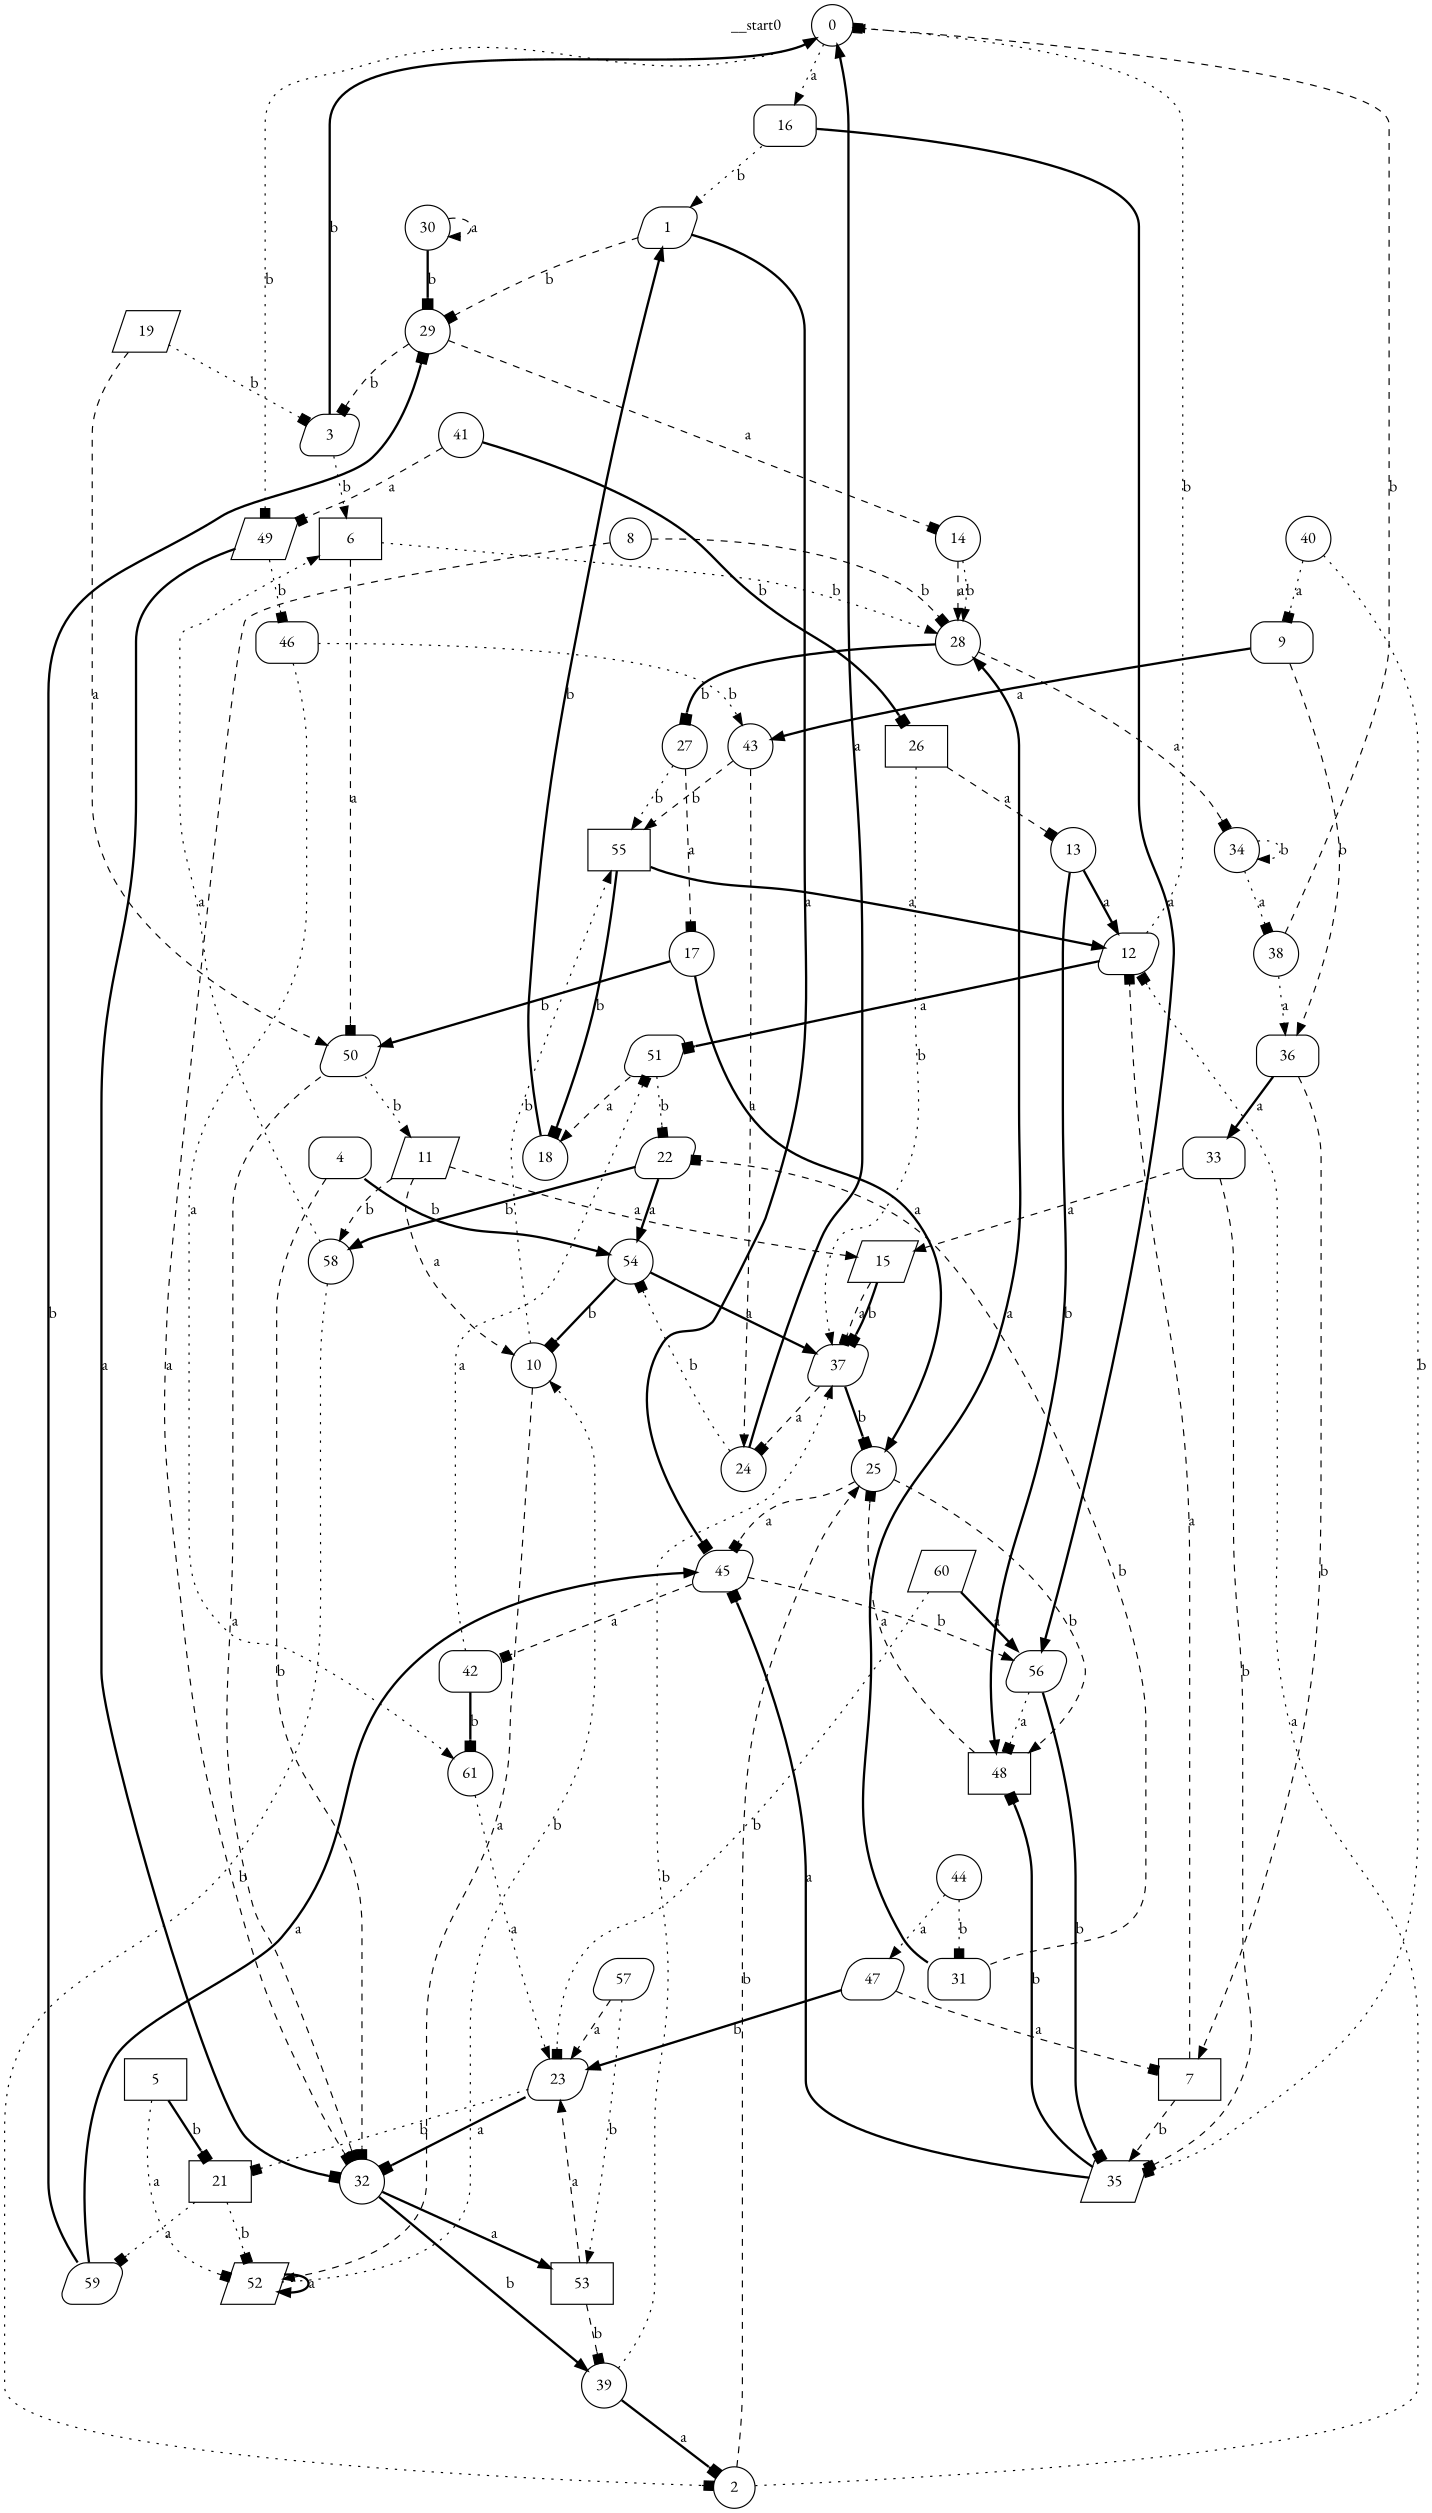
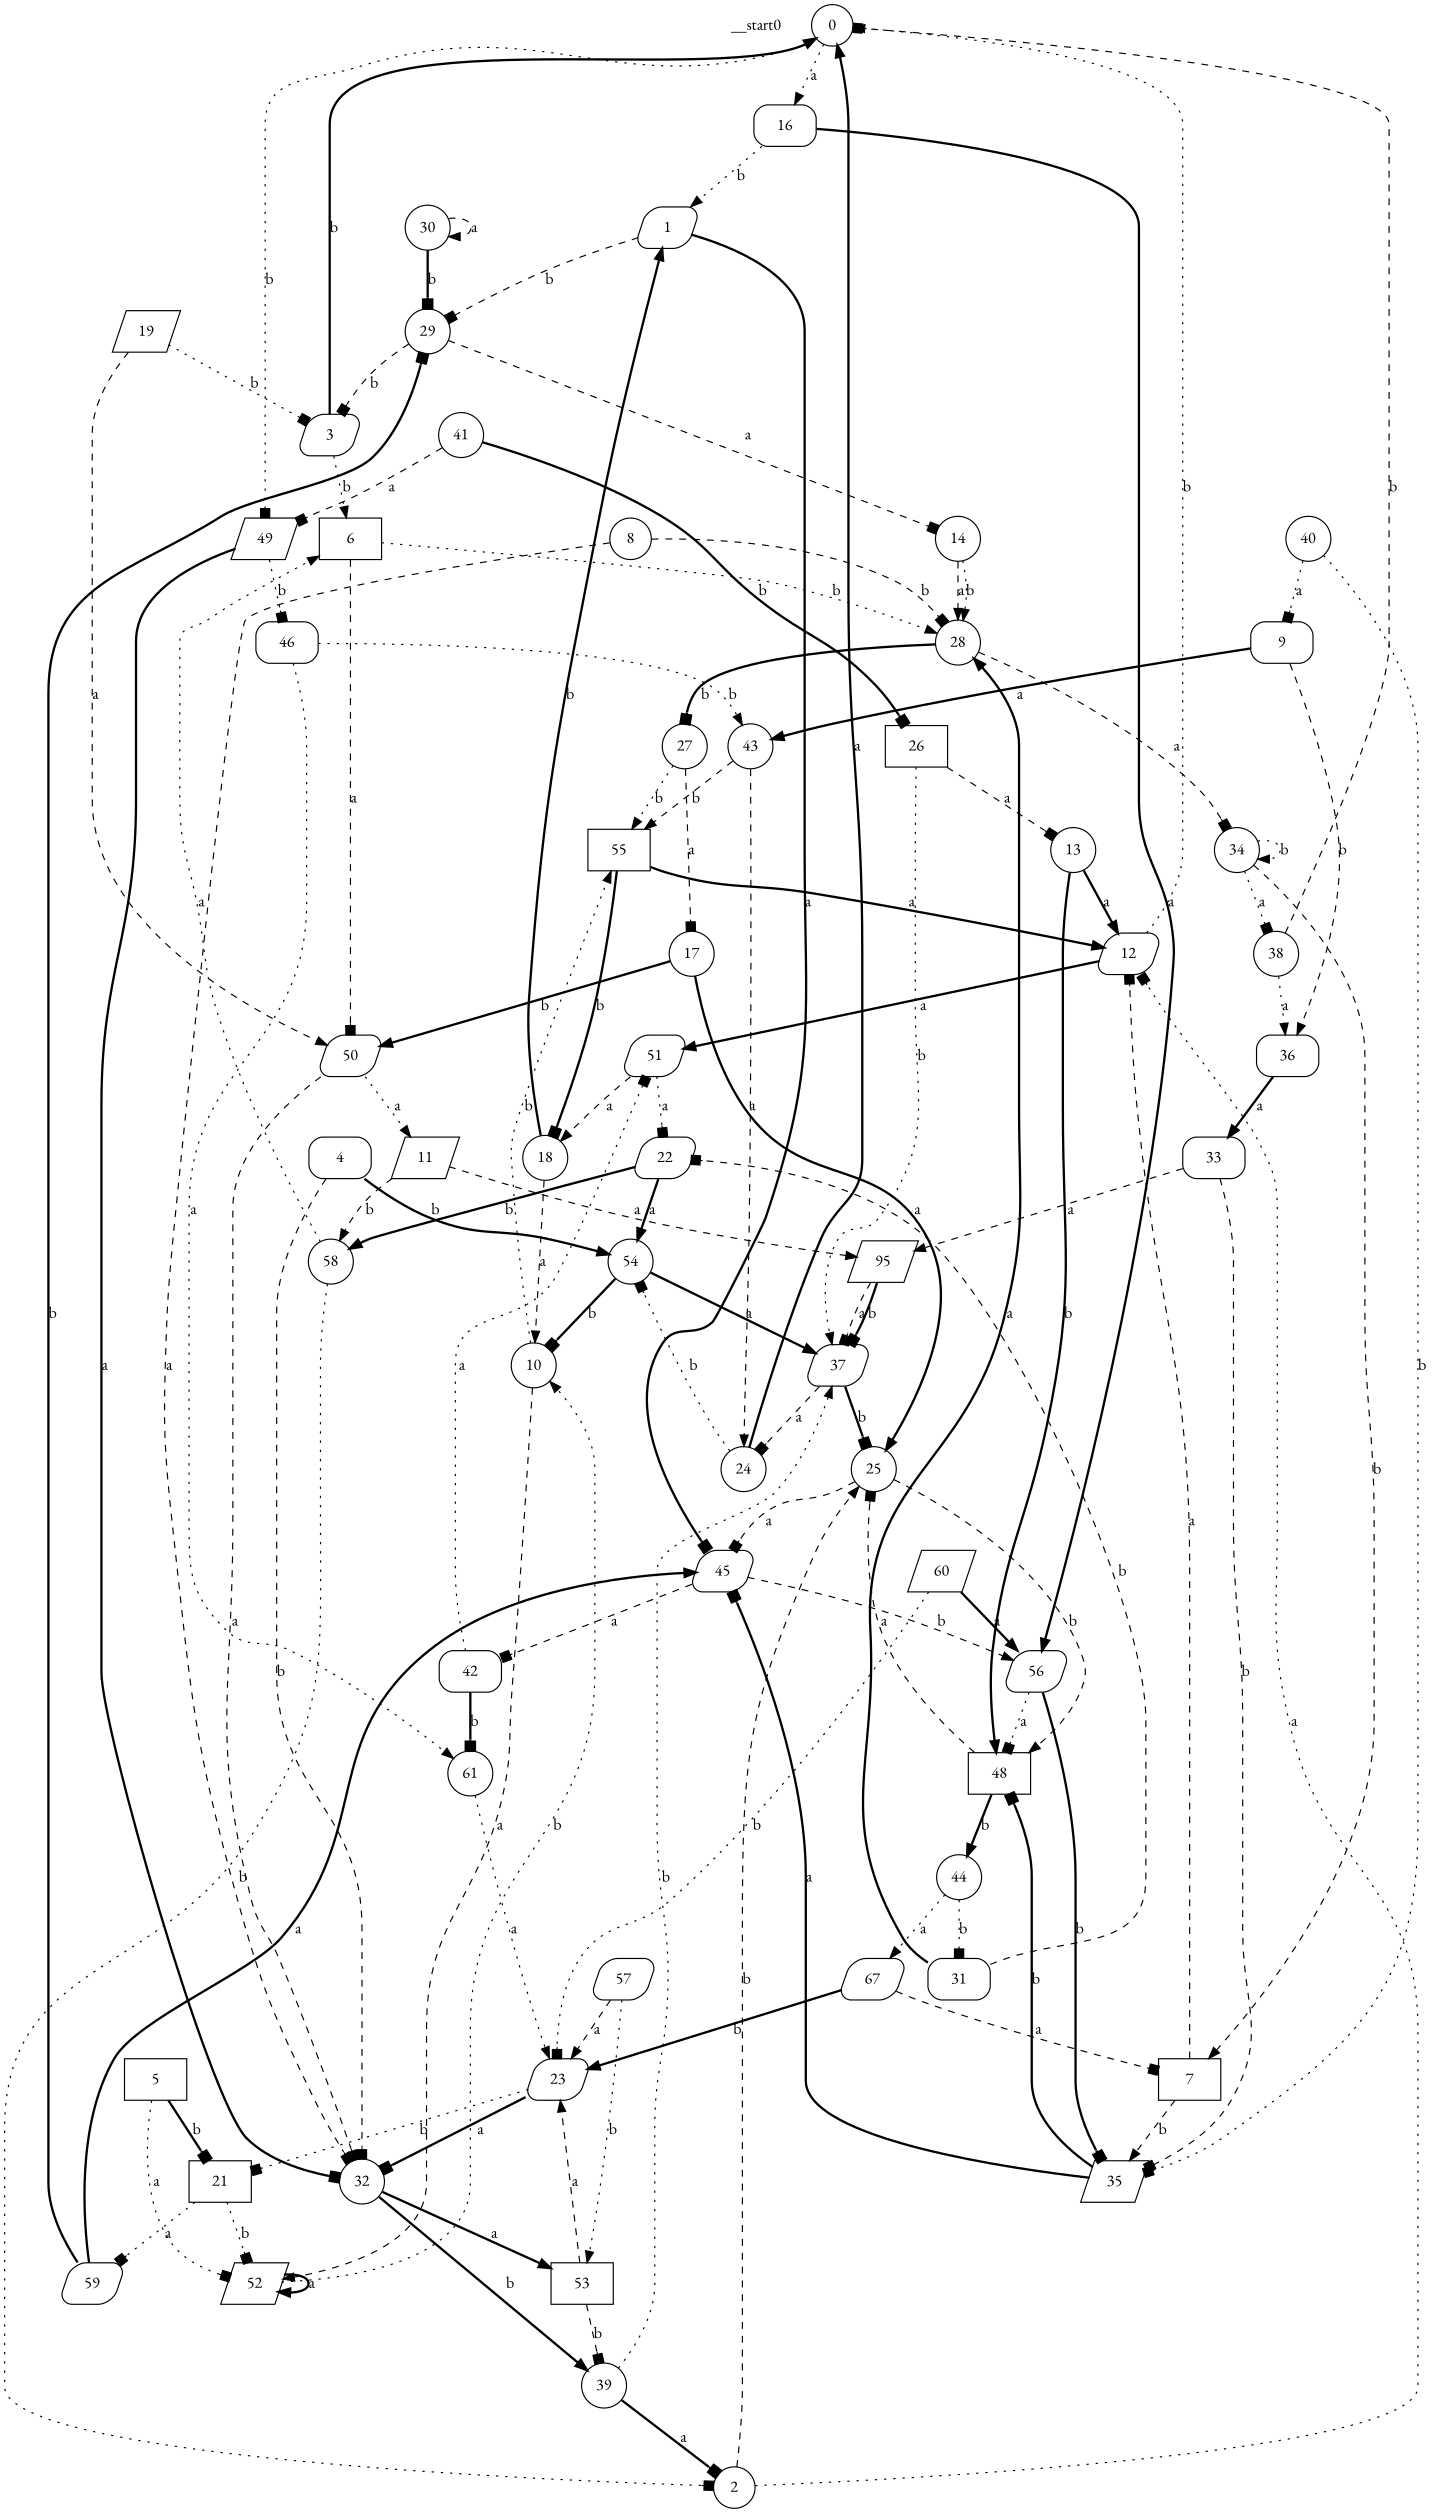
  digraph {
    fontname="EB Garamond"
    rankdir=TB
    node [fontname="EB Garamond" shape=circle color=black fillcolor=white style="rounded,filled"]
    edge [arrowhead=normal fontname="EB Garamond" style=dashed]
    __start0 [shape=none color="" fillcolor="" style=""]
    n2 [label=0]
    n3 [label=16 shape=box]
    n4 [label=49 shape=parallelogram style=filled]
    n5 [label=1 shape=parallelogram]
    n6 [label=56 shape=parallelogram]
    n7 [label=32 style=filled]
    n8 [label=46 shape=box]
    n9 [label=29 style=filled]
    n10 [label=45 shape=parallelogram]
    n11 [label=3 shape=parallelogram]
    n12 [label=14]
    n13 [label=42 shape=box]
    n14 [label=2]
    n15 [label=12 shape=parallelogram]
    n16 [label=25]
    n17 [label=51 shape=parallelogram]
    n18 [label=48 shape=box style=filled]
    n19 [label=6 shape=box style=filled]
    n20 [label=28]
    n21 [label=50 shape=parallelogram]
    n22 [label=4 shape=box]
    n23 [label=54 style=filled]
    n24 [label=39]
    n25 [label=53 shape=box style=filled]
    n26 [label=10]
    n27 [label=37 shape=parallelogram]
    n28 [label=5 shape=box style=filled]
    n29 [label=21 shape=box style=filled]
    n30 [label=52 shape=parallelogram style=filled]
    n31 [label=59 shape=parallelogram]
    n32 [label=27]
    n33 [label=34]
    n34 [label=11 shape=parallelogram style=filled]
    n35 [label=7 shape=box style=filled]
    n36 [label=35 shape=parallelogram style=filled]
    n37 [label=8 style=filled]
    n38 [label=9 shape=box]
    n39 [label=36 shape=box]
    n40 [label=43]
    n41 [label=33 shape=box]
    n42 [label=55 shape=box style=filled]
    n43 [label=24 style=filled]
    n44 [label=18]
-   n45 [label=15 shape=parallelogram style=filled]
+   n45 [label=95 shape=parallelogram style=filled]
    n46 [label=58 style=filled]
    n47 [label=22 shape=parallelogram]
    n48 [label=13]
    n49 [label=44 style=filled]
    n50 [label=17 style=filled]
    n51 [label=19 shape=parallelogram style=filled]
    n52 [label=61 style=filled]
    n53 [label=23 shape=parallelogram]
    n54 [label=26 shape=box style=filled]
    n55 [label=38 style=filled]
    n56 [label=30 style=filled]
    n57 [label=31 shape=box]
    n58 [label=40]
    n59 [label=41 style=filled]
-   n60 [label=47 shape=parallelogram]
+   n60 [label=67 shape=parallelogram]
    n61 [label=57 shape=parallelogram]
    n62 [label=60 shape=parallelogram style=filled]
    n2 -> n3 [label=a style=dotted]
    n2 -> n4 [arrowhead=box label=b style=dotted]
    n3 -> n5 [label=b style=dotted]
    n3 -> n6 [label=a style=bold]
    n4 -> n7 [arrowhead=box label=a style=bold]
    n4 -> n8 [arrowhead=box label=b style=dotted]
    n5 -> n9 [arrowhead=box label=b]
    n5 -> n10 [arrowhead=box label=a style=bold]
    n6 -> n18 [arrowhead=box label=a style=dotted]
    n6 -> n36 [arrowhead=box label=b style=bold]
    n7 -> n24 [label=b style=bold]
    n7 -> n25 [label=a style=bold]
    n8 -> n40 [label=b style=dotted]
    n8 -> n52 [label=a style=dotted]
    n9 -> n11 [arrowhead=box label=b]
    n9 -> n12 [arrowhead=box label=a]
    n10 -> n6 [label=b]
    n10 -> n13 [arrowhead=box label=a]
    n11 -> n2 [label=b style=bold]
    n11 -> n19 [label=b style=dotted]
    n12 -> n20 [label=a]
    n12 -> n20 [label=b style=dotted]
    n13 -> n17 [arrowhead=box label=a style=dotted]
    n13 -> n52 [arrowhead=box label=b style=bold]
    n14 -> n15 [arrowhead=box label=a style=dotted]
    n14 -> n16 [label=b]
    n15 -> n2 [label=b style=dotted]
-   n15 -> n17 [arrowhead=box label=a style=bold]
+   n15 -> n17 [label=a style=bold]
    n16 -> n10 [arrowhead=box label=a]
    n16 -> n18 [label=b]
    n17 -> n44 [label=a]
-   n17 -> n47 [arrowhead=box label=b style=dotted]
+   n17 -> n47 [arrowhead=box label=a style=dotted]
    n18 -> n16 [arrowhead=box label=a]
+   n18 -> n49 [label=b style=bold]
    n19 -> n20 [label=b style=dotted]
    n19 -> n21 [arrowhead=box label=a]
    n20 -> n32 [arrowhead=box label=b style=bold]
    n20 -> n33 [arrowhead=box label=a]
    n21 -> n7 [arrowhead=box label=a]
-   n21 -> n34 [label=b style=dotted]
+   n21 -> n34 [label=a style=dotted]
    n22 -> n7 [arrowhead=box label=b]
    n22 -> n23 [label=b style=bold]
    n23 -> n26 [arrowhead=box label=b style=bold]
    n23 -> n27 [label=a style=bold]
    n24 -> n14 [arrowhead=box label=a style=bold]
    n24 -> n27 [label=b style=dotted]
    n25 -> n24 [arrowhead=box label=b]
    n25 -> n53 [label=a]
    n26 -> n30 [label=a]
    n26 -> n42 [label=b style=dotted]
    n27 -> n16 [arrowhead=box label=b style=bold]
    n27 -> n43 [arrowhead=box label=a]
    n28 -> n29 [arrowhead=box label=b style=bold]
    n28 -> n30 [arrowhead=box label=a style=dotted]
    n29 -> n30 [arrowhead=box label=b style=dotted]
    n29 -> n31 [arrowhead=box label=a style=dotted]
    n30 -> n26 [label=b style=dotted]
    n30 -> n30 [label=a style=bold]
    n31 -> n9 [arrowhead=box label=b style=bold]
    n31 -> n10 [label=a style=bold]
    n32 -> n42 [label=b style=dotted]
    n32 -> n50 [arrowhead=box label=a]
    n33 -> n33 [label=b style=dotted]
    n33 -> n55 [arrowhead=box label=a style=dotted]
    n34 -> n45 [label=a]
    n34 -> n46 [label=b]
    n35 -> n15 [arrowhead=box label=a]
    n35 -> n36 [label=b]
    n36 -> n10 [arrowhead=box label=a style=bold]
    n36 -> n18 [arrowhead=box label=b style=bold]
    n37 -> n7 [arrowhead=box label=a]
    n37 -> n20 [arrowhead=box label=b]
    n38 -> n39 [label=b]
    n38 -> n40 [label=a style=bold]
-   n39 -> n35 [label=b]
+   n33 -> n35 [label=b]
    n39 -> n41 [label=a style=bold]
    n40 -> n42 [label=b]
    n40 -> n43 [label=a]
    n41 -> n36 [arrowhead=box label=b]
    n41 -> n45 [label=a]
    n42 -> n15 [label=a style=bold]
    n42 -> n44 [arrowhead=box label=b style=bold]
    n43 -> n2 [label=a style=bold]
    n43 -> n23 [arrowhead=box label=b style=dotted]
    n44 -> n5 [label=b style=bold]
-   n34 -> n26 [label=a]
+   n44 -> n26 [label=a]
    n45 -> n27 [arrowhead=box label=a]
    n45 -> n27 [arrowhead=box label=b style=bold]
    n46 -> n14 [arrowhead=box label=b style=dotted]
    n46 -> n19 [label=a style=dotted]
    n47 -> n23 [label=a style=bold]
    n47 -> n46 [label=b style=bold]
    n48 -> n15 [label=a style=bold]
    n48 -> n18 [label=b style=bold]
    n49 -> n57 [arrowhead=box label=b style=dotted]
    n49 -> n60 [label=a style=dotted]
    n50 -> n16 [label=a style=bold]
    n50 -> n21 [label=b style=bold]
    n51 -> n11 [arrowhead=box label=b style=dotted]
    n51 -> n21 [label=a]
    n52 -> n53 [label=a style=dotted]
    n53 -> n7 [arrowhead=box label=a style=bold]
    n53 -> n29 [arrowhead=box label=b style=dotted]
    n54 -> n27 [label=b style=dotted]
    n54 -> n48 [arrowhead=box label=a]
    n55 -> n2 [arrowhead=box label=b]
    n55 -> n39 [label=a style=dotted]
    n56 -> n9 [arrowhead=box label=b style=bold]
    n56 -> n56 [label=a]
    n57 -> n20 [label=a style=bold]
    n57 -> n47 [arrowhead=box label=b]
    n58 -> n36 [arrowhead=box label=b style=dotted]
    n58 -> n38 [arrowhead=box label=a style=dotted]
    n59 -> n4 [arrowhead=box label=a]
    n59 -> n54 [arrowhead=box label=b style=bold]
    n60 -> n35 [arrowhead=box label=a]
    n60 -> n53 [label=b style=bold]
    n61 -> n25 [label=b style=dotted]
    n61 -> n53 [label=a]
    n62 -> n6 [label=a style=bold]
    n62 -> n53 [arrowhead=box label=b style=dotted]
  }
